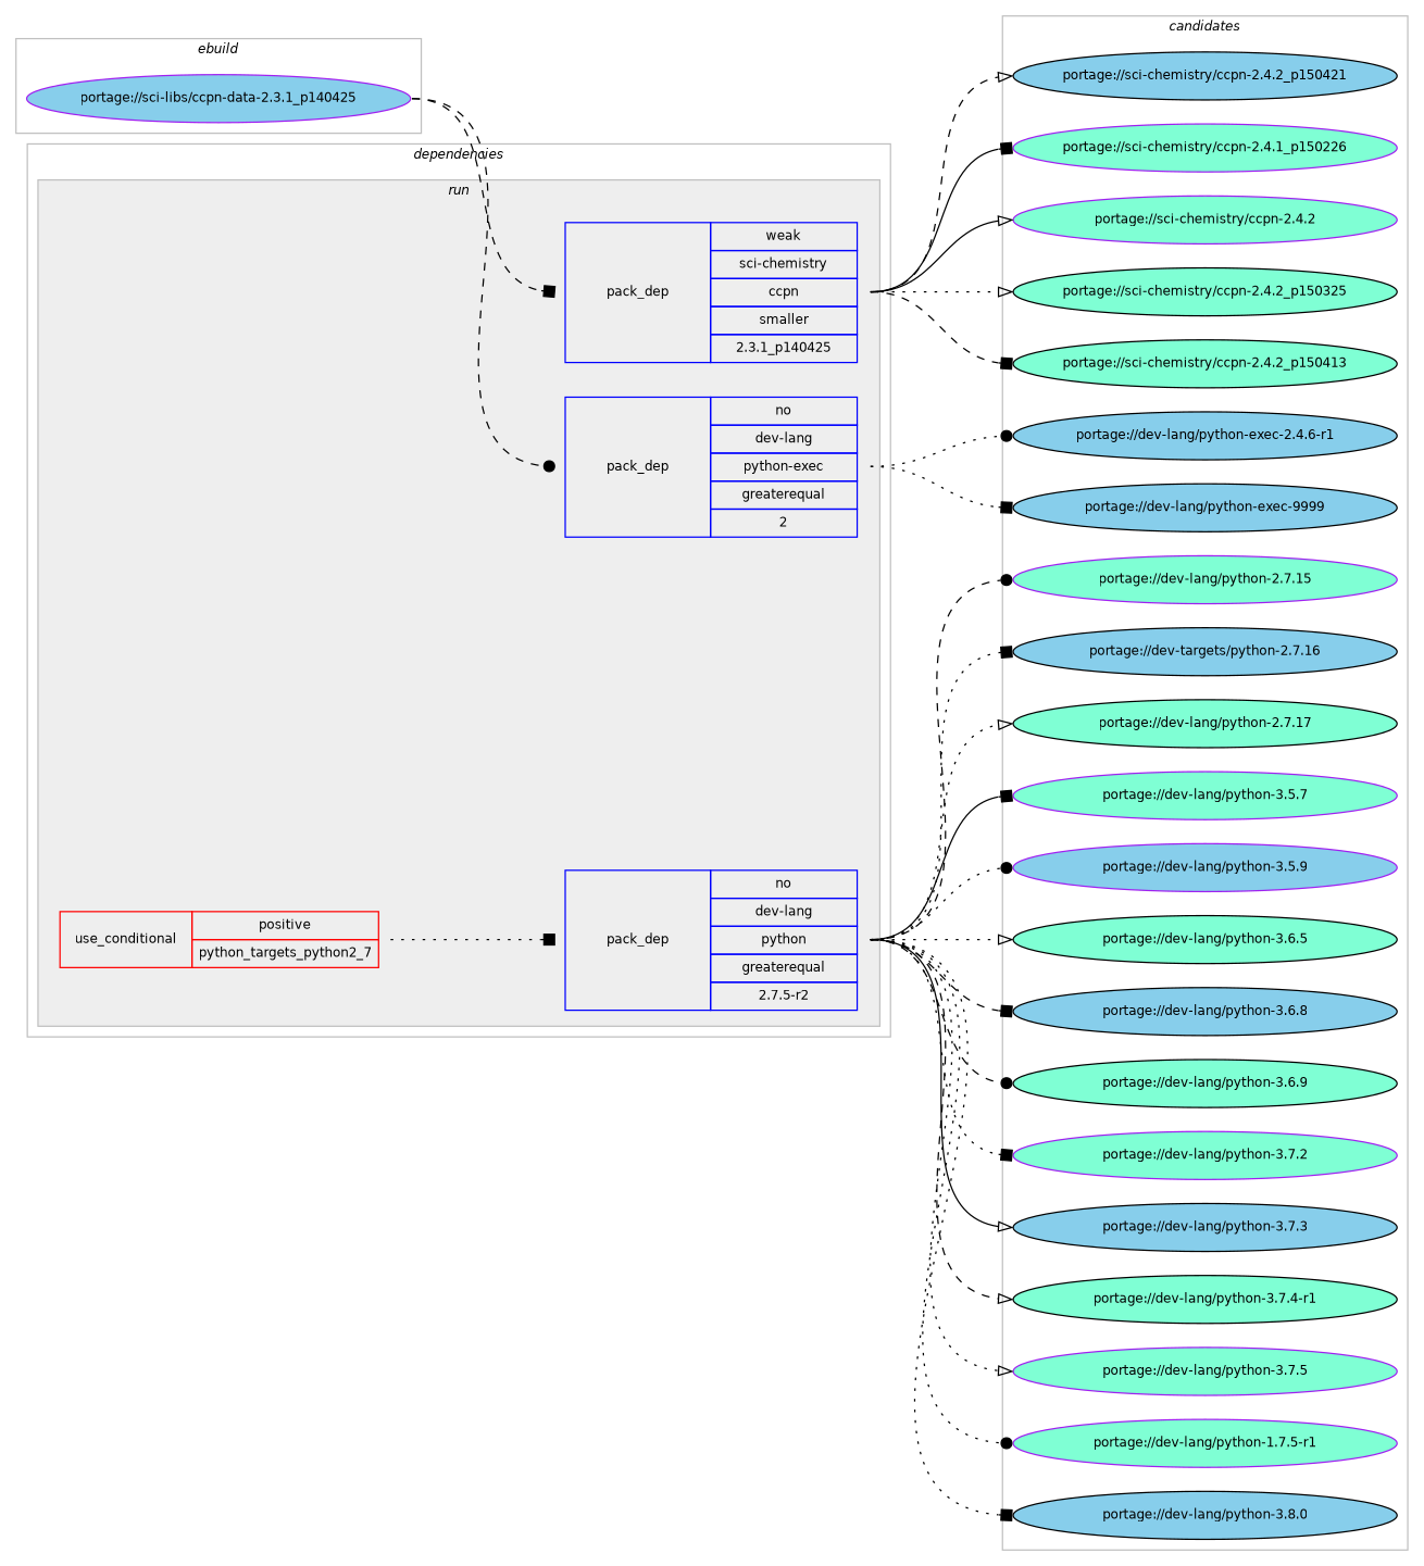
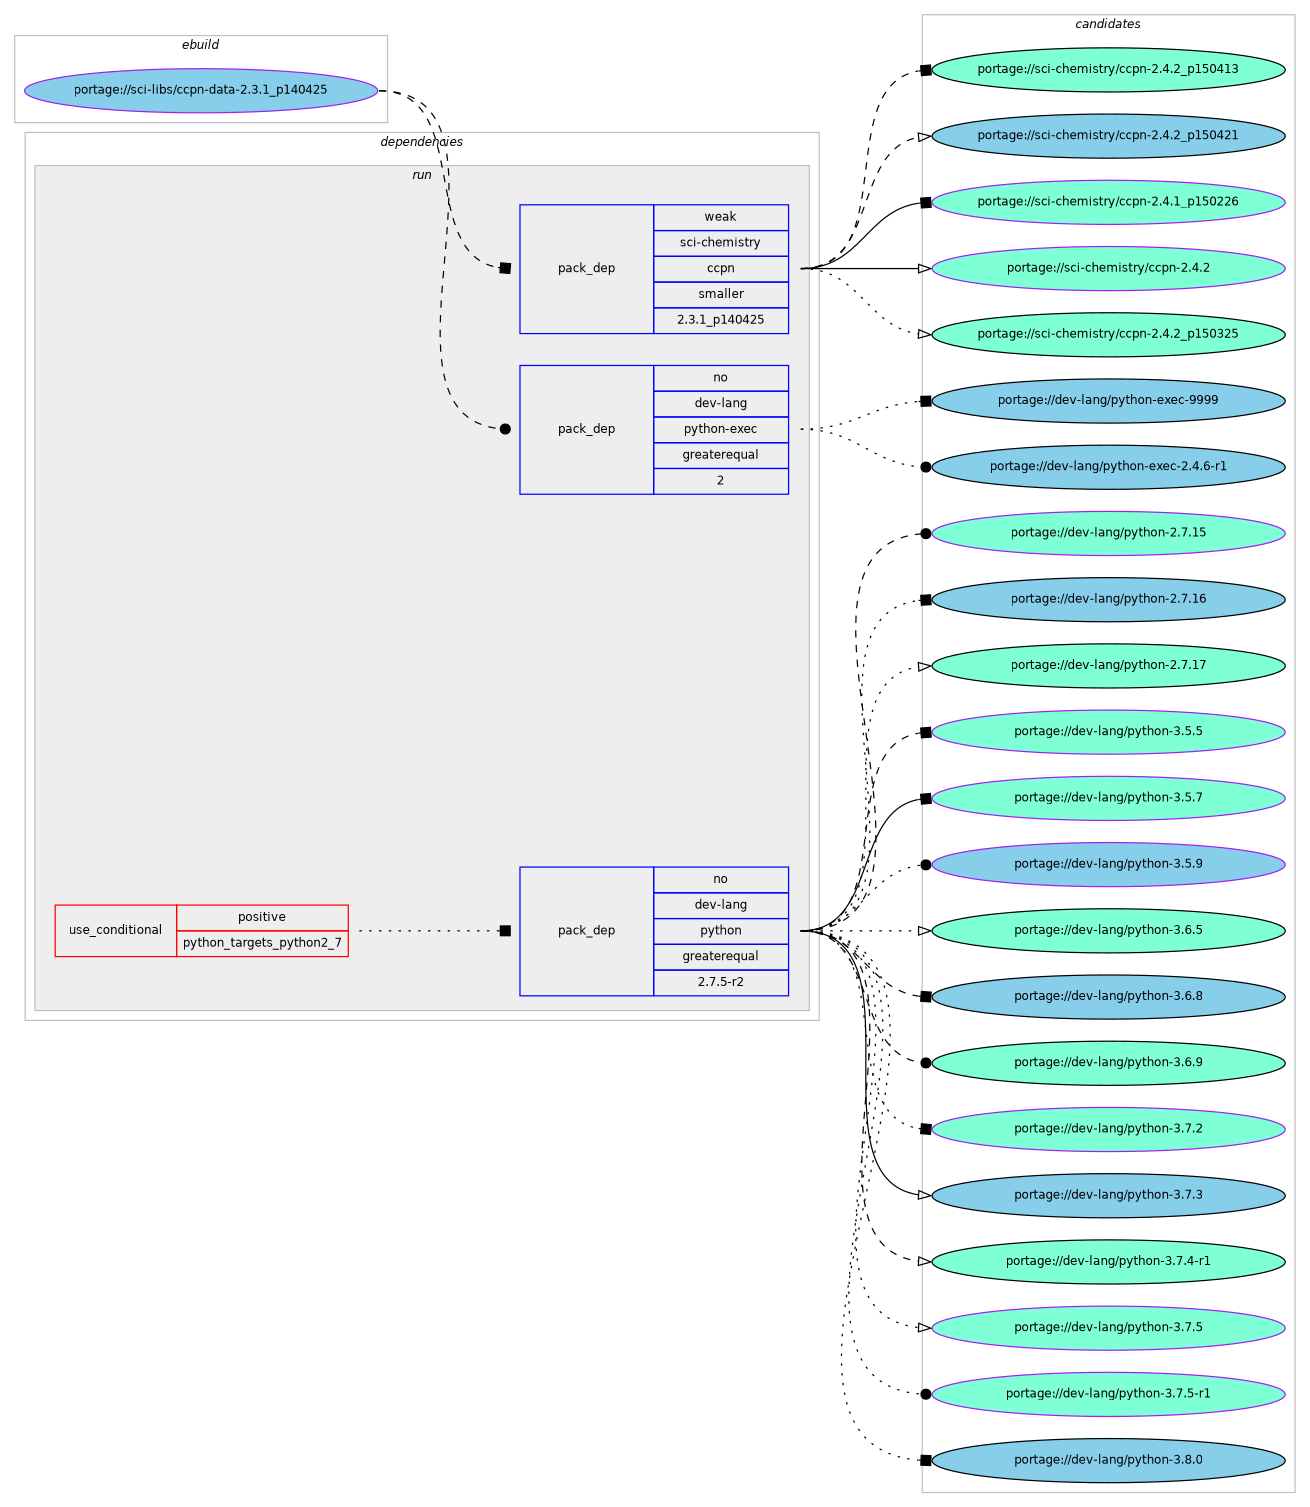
  digraph {
    compound=true
    concentrate=true
    fontname=Helvetica
    fontsize=10
    newrank=true
    rankdir=LR
    ranksep=1.5
    node [color=black fillcolor=aquamarine fontname=Helvetica fontsize=10 style=filled]
    edge [arrowhead=box headport=w style=dotted tailport=e weight=100]
    n1 [color=purple fillcolor=skyblue label="portage://sci-libs/ccpn-data-2.3.1_p140425" width=4]
    n2 [color=blue label=<<TABLE BORDER="0" CELLBORDER="1" CELLSPACING="0" CELLPADDING="4" WIDTH="220"><TR><TD ROWSPAN="6" CELLPADDING="30">pack_dep</TD></TR><TR><TD WIDTH="110">no</TD></TR><TR><TD>dev-lang</TD></TR><TR><TD>python</TD></TR><TR><TD>greaterequal</TD></TR><TR><TD>2.7.5-r2</TD></TR></TABLE>> shape=none fillcolor="" style=""]
    n3 [color=red label=<<TABLE BORDER="0" CELLBORDER="1" CELLSPACING="0" CELLPADDING="4"><TR><TD ROWSPAN="3" CELLPADDING="10">use_conditional</TD></TR><TR><TD>positive</TD></TR><TR><TD>python_targets_python2_7</TD></TR></TABLE>> shape=none fillcolor="" style=""]
    n4 [color=blue label=<<TABLE BORDER="0" CELLBORDER="1" CELLSPACING="0" CELLPADDING="4" WIDTH="220"><TR><TD ROWSPAN="6" CELLPADDING="30">pack_dep</TD></TR><TR><TD WIDTH="110">no</TD></TR><TR><TD>dev-lang</TD></TR><TR><TD>python-exec</TD></TR><TR><TD>greaterequal</TD></TR><TR><TD>2</TD></TR></TABLE>> shape=none fillcolor="" style=""]
    n5 [color=blue label=<<TABLE BORDER="0" CELLBORDER="1" CELLSPACING="0" CELLPADDING="4" WIDTH="220"><TR><TD ROWSPAN="6" CELLPADDING="30">pack_dep</TD></TR><TR><TD WIDTH="110">weak</TD></TR><TR><TD>sci-chemistry</TD></TR><TR><TD>ccpn</TD></TR><TR><TD>smaller</TD></TR><TR><TD>2.3.1_p140425</TD></TR></TABLE>> shape=none fillcolor="" style=""]
    n6 [color=purple label="portage://dev-lang/python-2.7.15" width=4]
-   n7 [fillcolor=skyblue label="portage://dev-targets/python-2.7.16" width=4]
+   n7 [fillcolor=skyblue label="portage://dev-lang/python-2.7.16" width=4]
    n8 [label="portage://dev-lang/python-2.7.17" width=4]
+   n9 [color=purple label="portage://dev-lang/python-3.5.5" width=4]
    n10 [color=purple label="portage://dev-lang/python-3.5.7" width=4]
    n11 [color=purple fillcolor=skyblue label="portage://dev-lang/python-3.5.9" width=4]
    n12 [label="portage://dev-lang/python-3.6.5" width=4]
    n13 [fillcolor=skyblue label="portage://dev-lang/python-3.6.8" width=4]
    n14 [label="portage://dev-lang/python-3.6.9" width=4]
    n15 [color=purple label="portage://dev-lang/python-3.7.2" width=4]
    n16 [fillcolor=skyblue label="portage://dev-lang/python-3.7.3" width=4]
    n17 [label="portage://dev-lang/python-3.7.4-r1" width=4]
    n18 [color=purple label="portage://dev-lang/python-3.7.5" width=4]
-   n19 [color=purple label="portage://dev-lang/python-1.7.5-r1" width=4]
+   n19 [color=purple label="portage://dev-lang/python-3.7.5-r1" width=4]
    n20 [fillcolor=skyblue label="portage://dev-lang/python-3.8.0" width=4]
    n21 [fillcolor=skyblue label="portage://dev-lang/python-exec-2.4.6-r1" width=4]
    n22 [fillcolor=skyblue label="portage://dev-lang/python-exec-9999" width=4]
    n23 [color=purple label="portage://sci-chemistry/ccpn-2.4.1_p150226" width=4]
    n24 [color=purple label="portage://sci-chemistry/ccpn-2.4.2" width=4]
    n25 [label="portage://sci-chemistry/ccpn-2.4.2_p150325" width=4]
    n26 [label="portage://sci-chemistry/ccpn-2.4.2_p150413" width=4]
    n27 [fillcolor=skyblue label="portage://sci-chemistry/ccpn-2.4.2_p150421" width=4]
    subgraph cluster_1 {
      color=gray
      label=<<i>ebuild</i>>
      rank=same
      n1
    }
    subgraph cluster_2 {
      color=gray
      label=<<i>dependencies</i>>
      subgraph cluster_3 {
        color=gray
        fillcolor="#eeeeee"
        label=<<i>compile</i>>
        style=filled
      }
      subgraph cluster_4 {
        color=gray
        fillcolor="#eeeeee"
        label=<<i>compile and run</i>>
        style=filled
      }
      subgraph cluster_5 {
        color=gray
        fillcolor="#eeeeee"
        label=<<i>run</i>>
        style=filled
        subgraph sub_6 {
          color=gray
          fillcolor="#eeeeee"
          label=<<i>run</i>>
          style=filled
          n3
          subgraph sub_7 {
            color=gray
            fillcolor="#eeeeee"
            label=<<i>run</i>>
            style=filled
            n2
          }
        }
        subgraph sub_8 {
          color=gray
          fillcolor="#eeeeee"
          label=<<i>run</i>>
          style=filled
          n4
        }
        subgraph sub_9 {
          color=gray
          fillcolor="#eeeeee"
          label=<<i>run</i>>
          style=filled
          n5
        }
      }
    }
    subgraph cluster_10 {
      color=gray
      label=<<i>candidates</i>>
      rank=same
      subgraph sub_11 {
        color=black
        label=<<i>candidates</i>>
        nodesep=1
        rank=same
        n6
        n7
        n8
+       n9
        n10
        n11
        n12
        n13
        n14
        n15
        n16
        n17
        n18
        n19
        n20
      }
      subgraph sub_12 {
        color=black
        label=<<i>candidates</i>>
        nodesep=1
        rank=same
        n21
        n22
      }
      subgraph sub_13 {
        color=black
        label=<<i>candidates</i>>
        nodesep=1
        rank=same
        n23
        n24
        n25
        n26
        n27
      }
    }
    n1 -> n4 [arrowhead=dot style=dashed weight=20]
    n1 -> n5 [style=dashed weight=20]
    n2 -> n6 [arrowhead=dot style=dashed]
    n2 -> n7
    n2 -> n8 [arrowhead=onormal]
+   n2 -> n9 [style=dashed]
    n2 -> n10 [style=solid]
    n2 -> n11 [arrowhead=dot]
    n2 -> n12 [arrowhead=onormal]
    n2 -> n13 [style=dashed]
    n2 -> n14 [arrowhead=dot style=dashed]
    n2 -> n15
    n2 -> n16 [arrowhead=onormal style=solid]
    n2 -> n17 [arrowhead=onormal style=dashed]
    n2 -> n18 [arrowhead=onormal]
    n2 -> n19 [arrowhead=dot]
    n2 -> n20
    n3 -> n2 [weight=20]
    n4 -> n21 [arrowhead=dot]
    n4 -> n22
    n5 -> n23 [style=solid]
    n5 -> n24 [arrowhead=onormal style=solid]
    n5 -> n25 [arrowhead=onormal]
    n5 -> n26 [style=dashed]
    n5 -> n27 [arrowhead=onormal style=dashed]
  }
